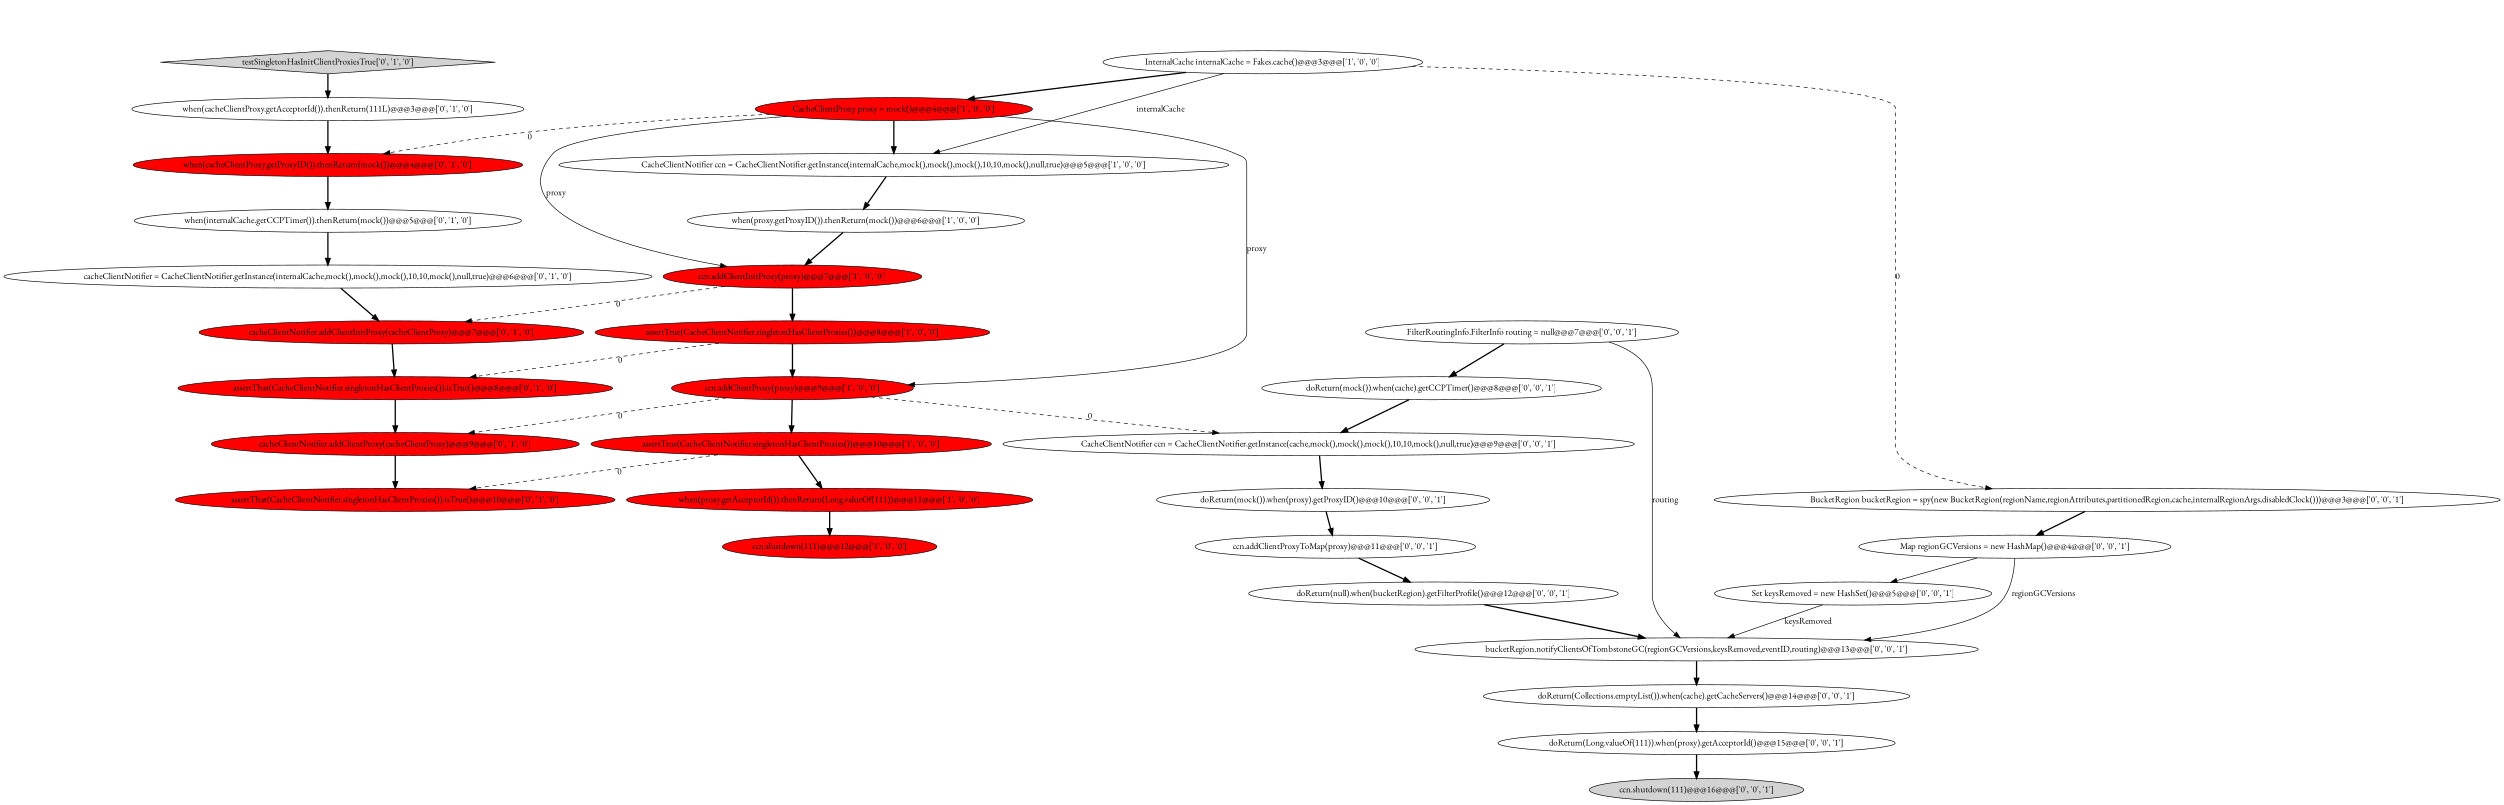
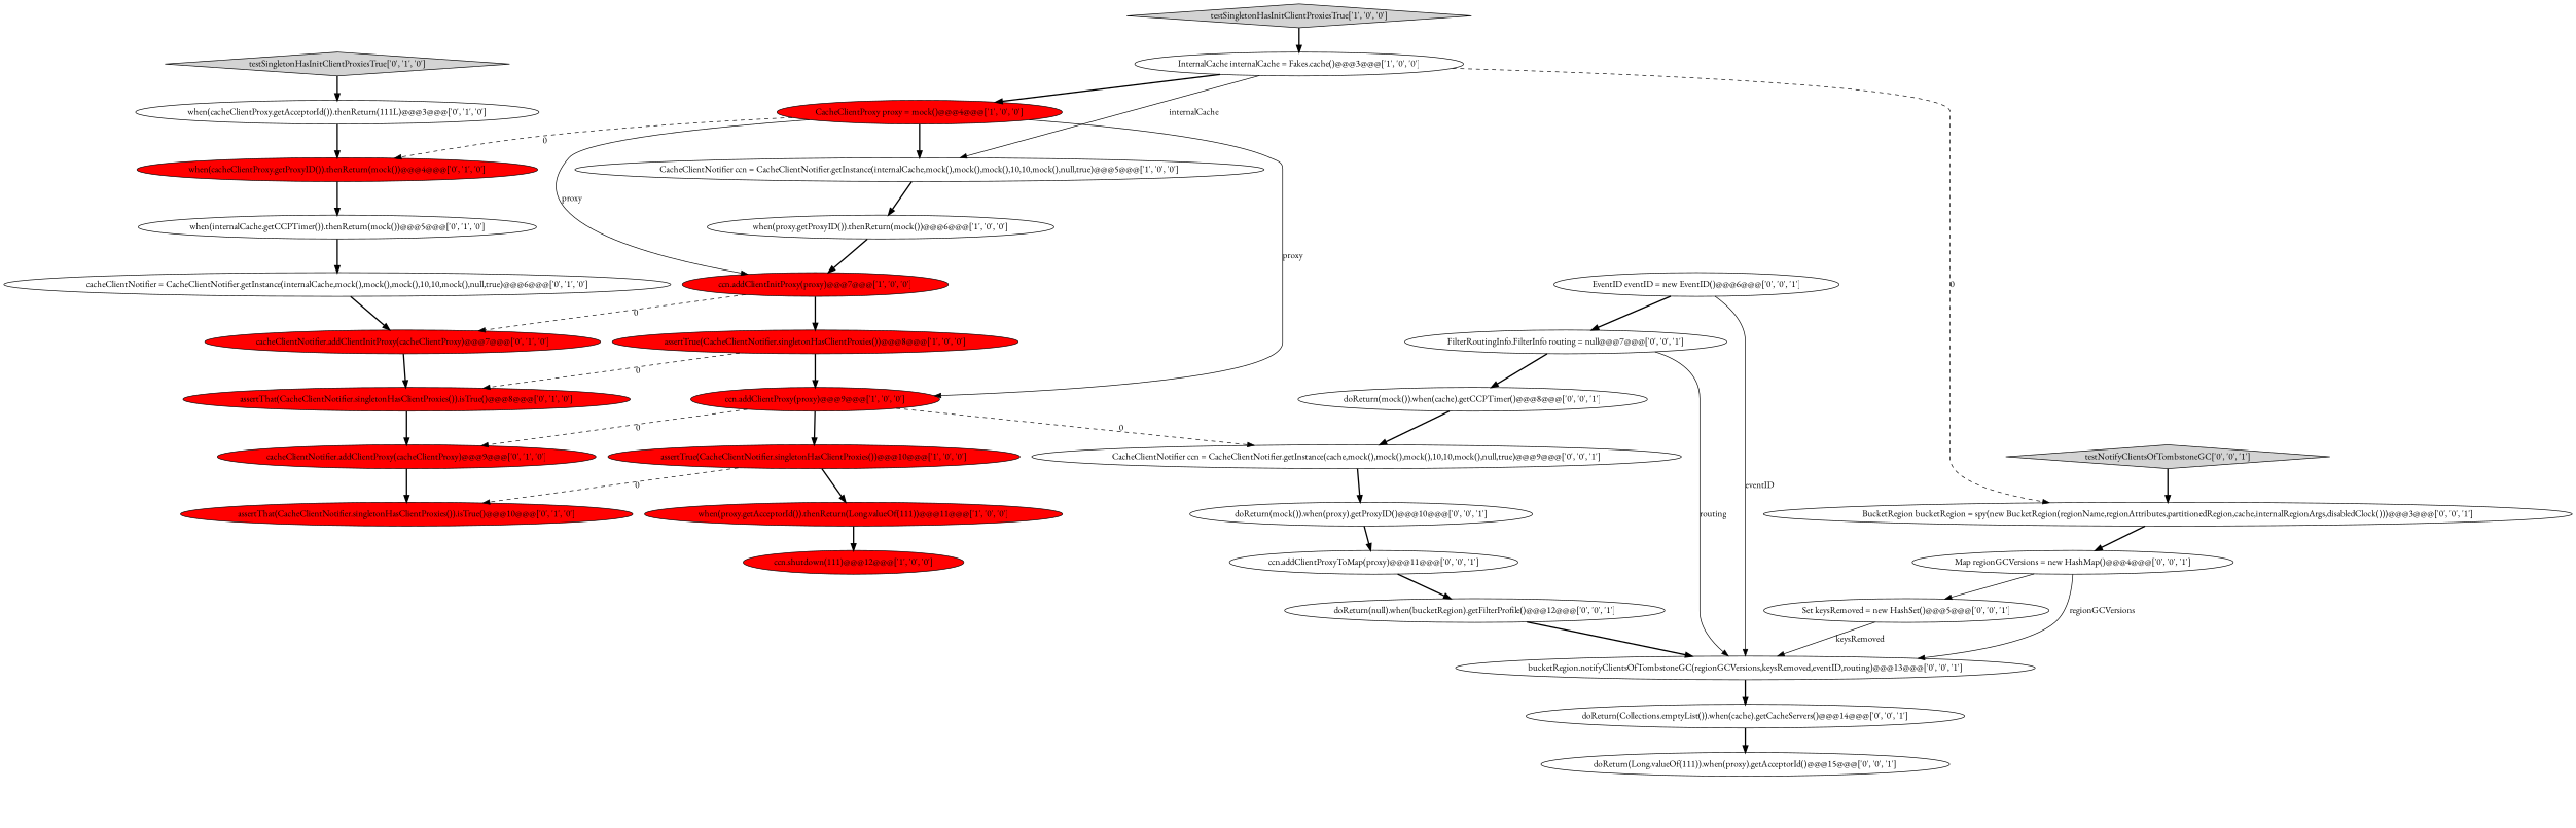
  digraph {
    fontname="EB Garamond"
    node [fillcolor=white fontname="EB Garamond" shape=ellipse style=filled]
    edge [fontname="EB Garamond" style=bold]
    n1 [fillcolor=lightgray label="testSingletonHasInitClientProxiesTrue['0', '1', '0']" shape=diamond]
    n2 [label="when(cacheClientProxy.getAcceptorId()).thenReturn(111L)@@@3@@@['0', '1', '0']"]
    n3 [fillcolor=red label="when(cacheClientProxy.getProxyID()).thenReturn(mock())@@@4@@@['0', '1', '0']"]
    n4 [label="when(internalCache.getCCPTimer()).thenReturn(mock())@@@5@@@['0', '1', '0']"]
+   n5 [label="EventID eventID = new EventID()@@@6@@@['0', '0', '1']"]
    n6 [label="bucketRegion.notifyClientsOfTombstoneGC(regionGCVersions,keysRemoved,eventID,routing)@@@13@@@['0', '0', '1']"]
    n7 [label="FilterRoutingInfo.FilterInfo routing = null@@@7@@@['0', '0', '1']"]
    n8 [label="doReturn(Collections.emptyList()).when(cache).getCacheServers()@@@14@@@['0', '0', '1']"]
    n9 [label="doReturn(mock()).when(cache).getCCPTimer()@@@8@@@['0', '0', '1']"]
-   n10 [fillcolor=lightgray label="ccn.shutdown(111)@@@16@@@['0', '0', '1']"]
    n11 [fillcolor=red label="assertTrue(CacheClientNotifier.singletonHasClientProxies())@@@8@@@['1', '0', '0']"]
    n12 [fillcolor=red label="ccn.addClientProxy(proxy)@@@9@@@['1', '0', '0']"]
    n13 [fillcolor=red label="assertThat(CacheClientNotifier.singletonHasClientProxies()).isTrue()@@@8@@@['0', '1', '0']"]
    n14 [fillcolor=red label="assertTrue(CacheClientNotifier.singletonHasClientProxies())@@@10@@@['1', '0', '0']"]
    n15 [fillcolor=red label="cacheClientNotifier.addClientProxy(cacheClientProxy)@@@9@@@['0', '1', '0']"]
    n16 [label="CacheClientNotifier ccn = CacheClientNotifier.getInstance(cache,mock(),mock(),mock(),10,10,mock(),null,true)@@@9@@@['0', '0', '1']"]
    n17 [fillcolor=red label="CacheClientProxy proxy = mock()@@@4@@@['1', '0', '0']"]
    n18 [fillcolor=red label="ccn.addClientInitProxy(proxy)@@@7@@@['1', '0', '0']"]
    n19 [label="CacheClientNotifier ccn = CacheClientNotifier.getInstance(internalCache,mock(),mock(),mock(),10,10,mock(),null,true)@@@5@@@['1', '0', '0']"]
    n20 [fillcolor=red label="cacheClientNotifier.addClientInitProxy(cacheClientProxy)@@@7@@@['0', '1', '0']"]
    n21 [label="when(proxy.getProxyID()).thenReturn(mock())@@@6@@@['1', '0', '0']"]
    n22 [label="doReturn(Long.valueOf(111)).when(proxy).getAcceptorId()@@@15@@@['0', '0', '1']"]
+   n23 [fillcolor=lightgray label="testSingletonHasInitClientProxiesTrue['1', '0', '0']" shape=diamond]
    n24 [label="InternalCache internalCache = Fakes.cache()@@@3@@@['1', '0', '0']"]
    n25 [label="BucketRegion bucketRegion = spy(new BucketRegion(regionName,regionAttributes,partitionedRegion,cache,internalRegionArgs,disabledClock()))@@@3@@@['0', '0', '1']"]
    n26 [fillcolor=red label="assertThat(CacheClientNotifier.singletonHasClientProxies()).isTrue()@@@10@@@['0', '1', '0']"]
    n27 [fillcolor=red label="when(proxy.getAcceptorId()).thenReturn(Long.valueOf(111))@@@11@@@['1', '0', '0']"]
    n28 [label="doReturn(mock()).when(proxy).getProxyID()@@@10@@@['0', '0', '1']"]
    n29 [label="ccn.addClientProxyToMap(proxy)@@@11@@@['0', '0', '1']"]
    n30 [label="doReturn(null).when(bucketRegion).getFilterProfile()@@@12@@@['0', '0', '1']"]
    n31 [fillcolor=red label="ccn.shutdown(111)@@@12@@@['1', '0', '0']"]
    n32 [label="Map regionGCVersions = new HashMap()@@@4@@@['0', '0', '1']"]
    n33 [label="Set keysRemoved = new HashSet()@@@5@@@['0', '0', '1']"]
+   n34 [fillcolor=lightgray label="testNotifyClientsOfTombstoneGC['0', '0', '1']" shape=diamond]
    n35 [label="cacheClientNotifier = CacheClientNotifier.getInstance(internalCache,mock(),mock(),mock(),10,10,mock(),null,true)@@@6@@@['0', '1', '0']"]
    n1 -> n2
    n2 -> n3
    n3 -> n4
    n4 -> n35
+   n5 -> n6 [label=eventID style=solid]
+   n5 -> n7
    n6 -> n8
    n7 -> n6 [label=routing style=solid]
    n7 -> n9
    n8 -> n22
    n9 -> n16
    n11 -> n12
    n11 -> n13 [label=0 style=dashed]
    n12 -> n14
    n12 -> n15 [label=0 style=dashed]
    n12 -> n16 [label=0 style=dashed]
    n13 -> n15
    n14 -> n26 [label=0 style=dashed]
    n14 -> n27
    n15 -> n26
    n16 -> n28
    n17 -> n3 [label=0 style=dashed]
    n17 -> n12 [label=proxy style=solid]
    n17 -> n18 [label=proxy style=solid]
    n17 -> n19
    n18 -> n11
    n18 -> n20 [label=0 style=dashed]
    n19 -> n21
    n20 -> n13
    n21 -> n18
-   n22 -> n10
+   n23 -> n24
    n24 -> n17
    n24 -> n19 [label=internalCache style=solid]
    n24 -> n25 [label=0 style=dashed]
    n25 -> n32
    n27 -> n31
    n28 -> n29
    n29 -> n30
    n30 -> n6
    n32 -> n6 [label=regionGCVersions style=solid]
    n32 -> n33 [style=solid]
    n33 -> n6 [label=keysRemoved style=solid]
+   n34 -> n25
    n35 -> n20
  }
